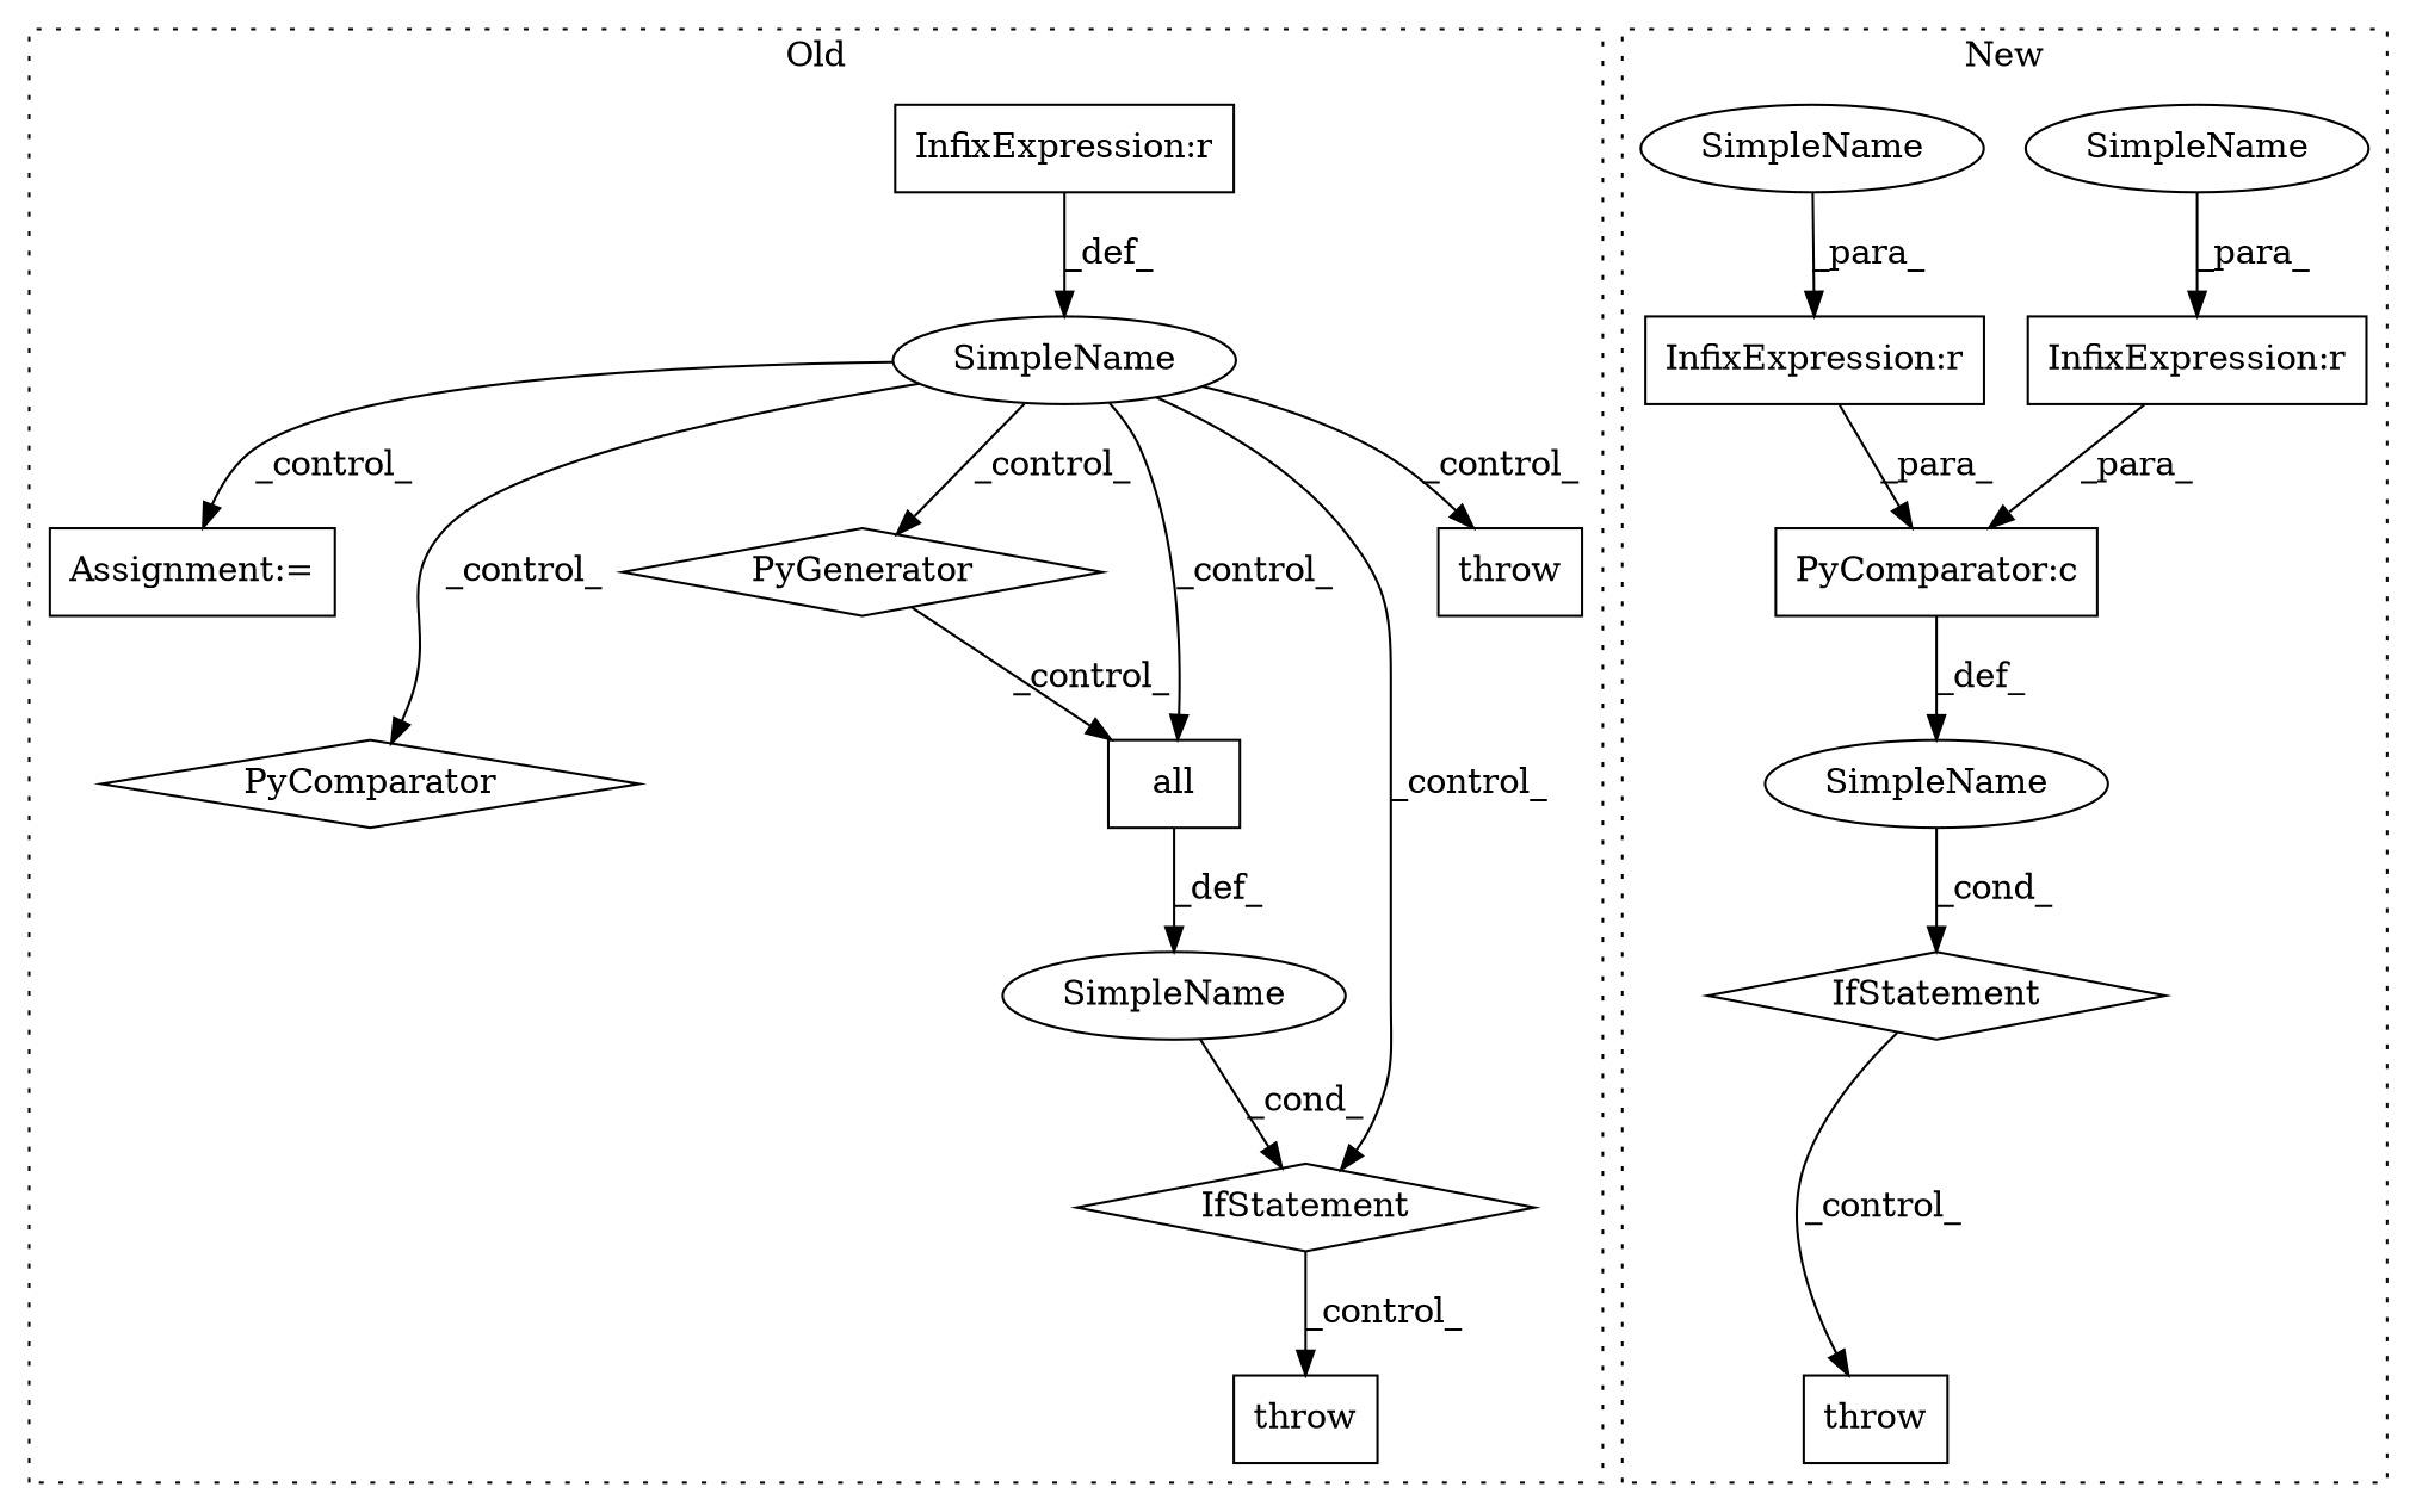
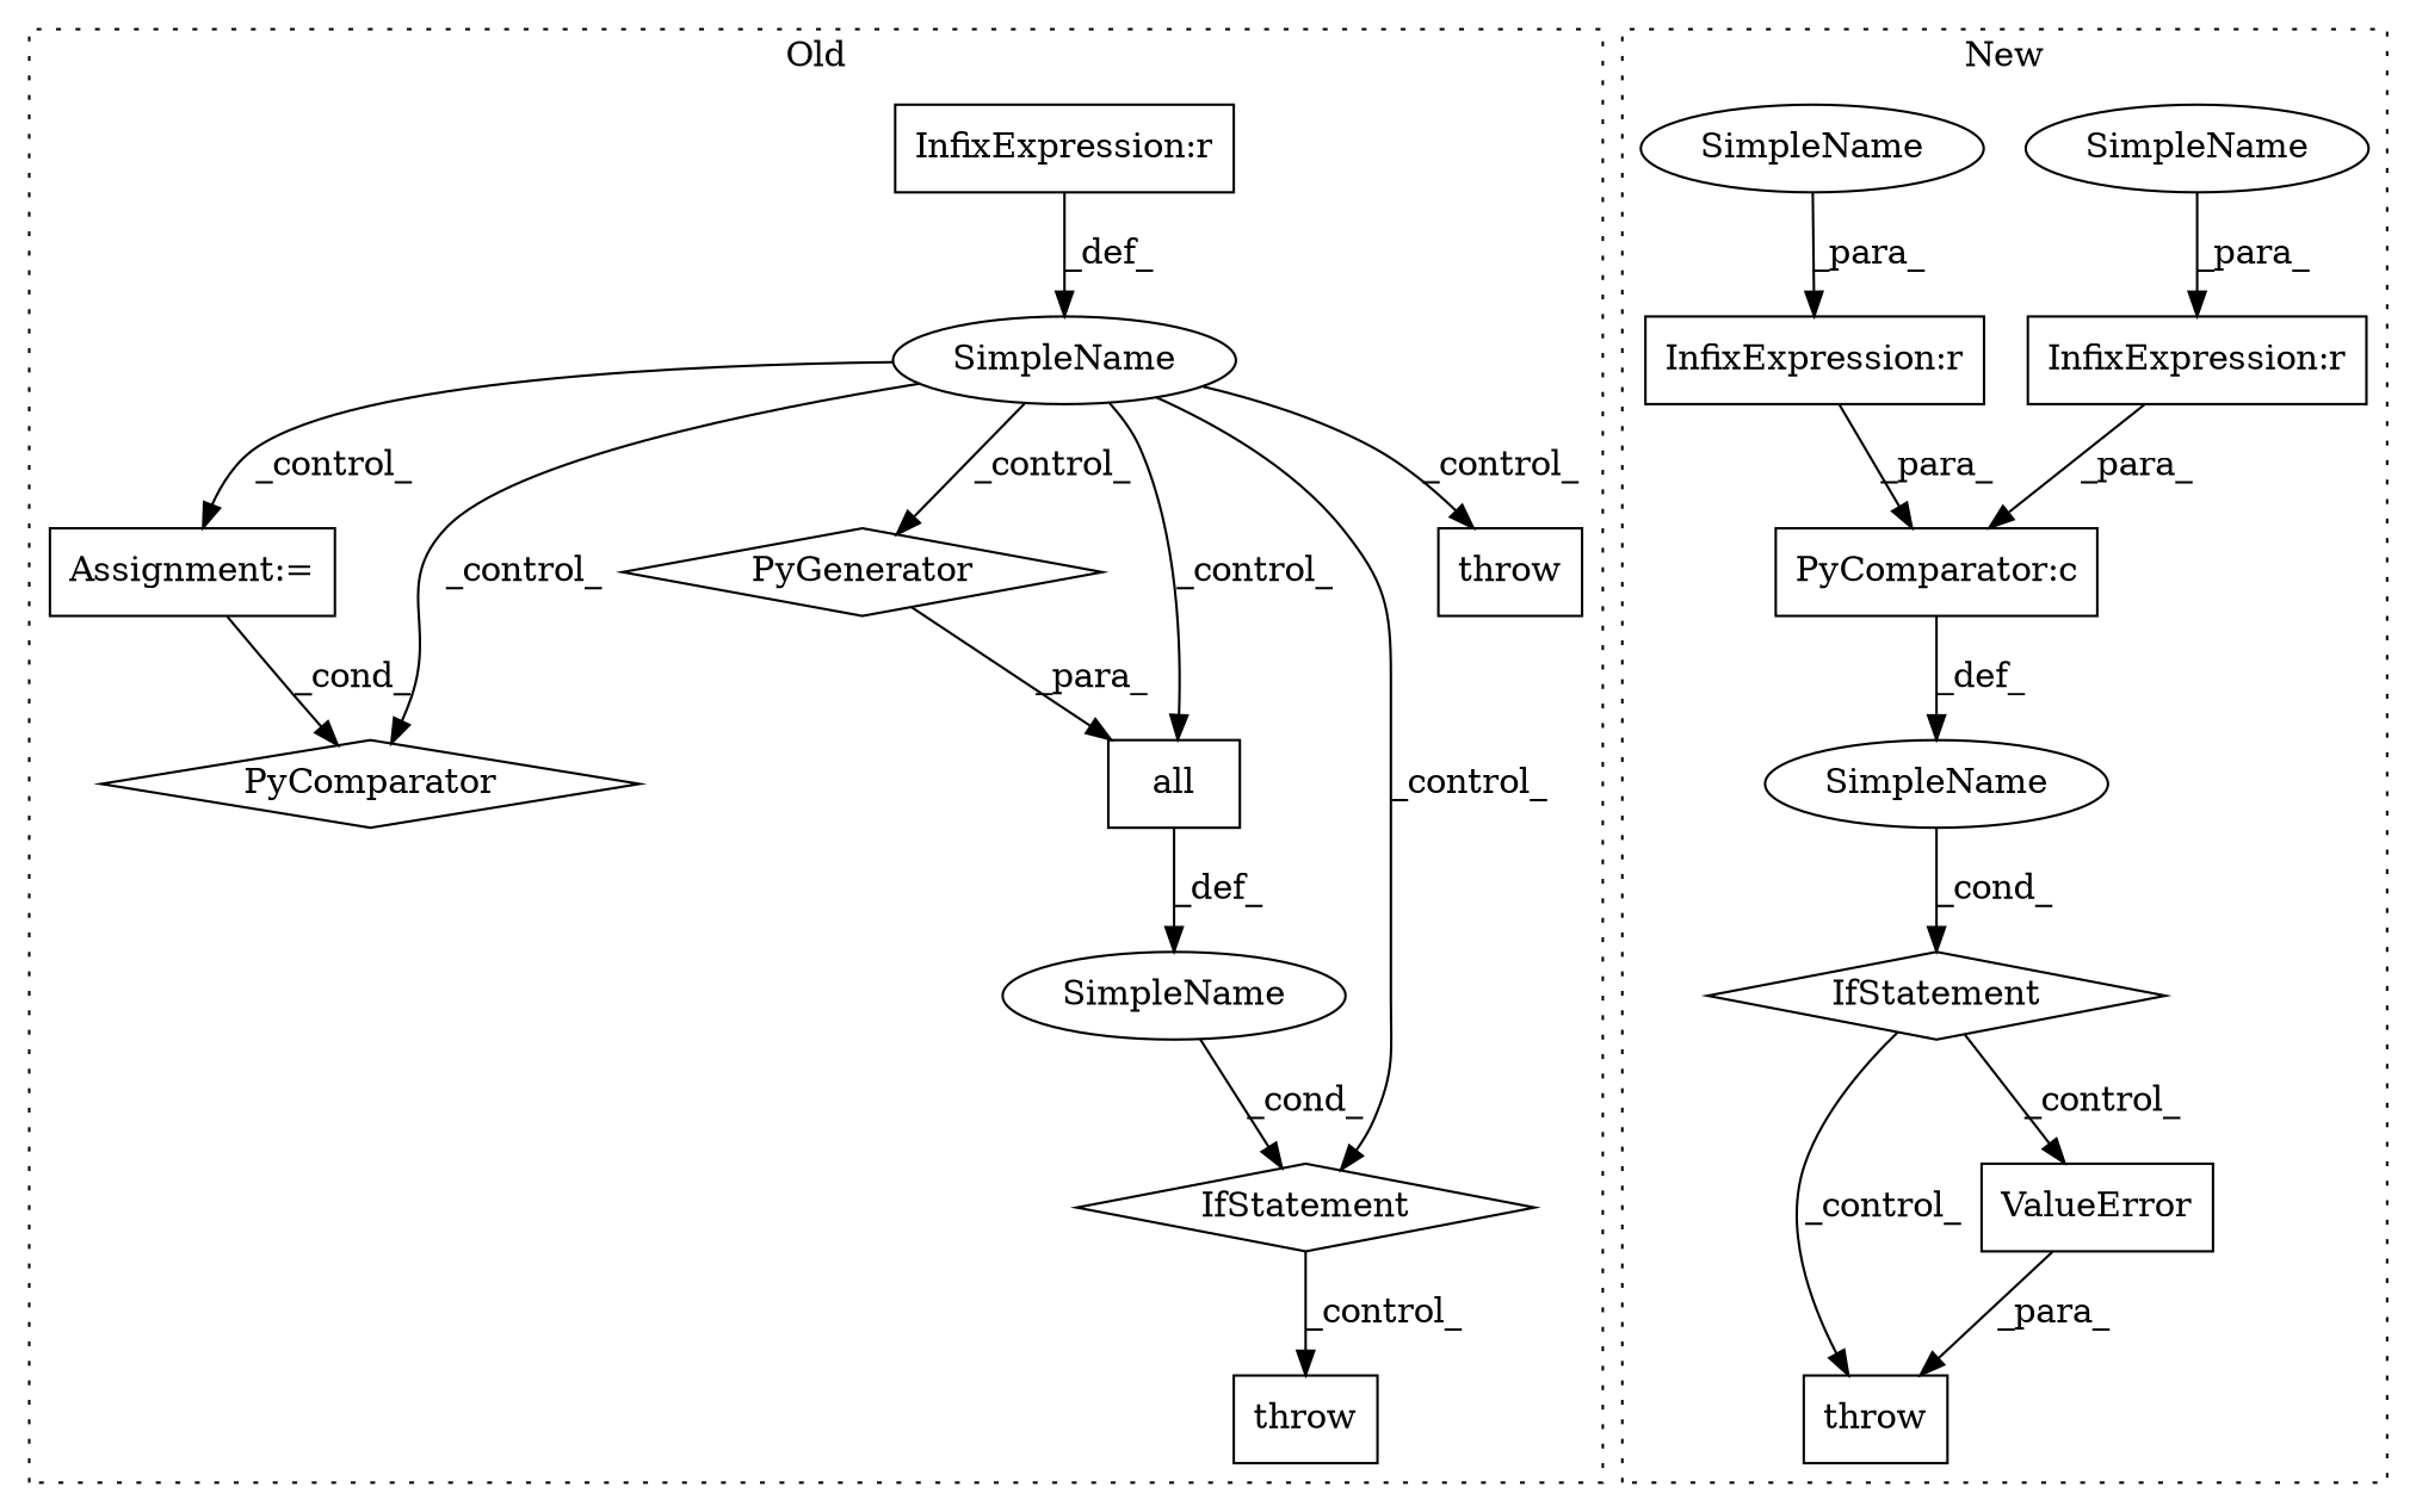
  digraph {
    node [a=42 l=4 shape=box]
    n1 [a=107 l=128 label=PyGenerator s=2146 shape=diamond]
    n2 [a=7 l=53 label="Assignment:=" s=2215]
    n3 [a=113 l=53 label=PyComparator s=2215 shape=diamond]
    n4 [a=25 l="4,2" label=IfStatement s="2129,2271" shape=diamond]
    n5 [a=53 l=6 label=throw s=2402]
    n6 [label=SimpleName shape=ellipse l=""]
    n7 [a=32 l="13,-3" label=all s="2133,2274"]
    n8 [label=SimpleName shape=ellipse l=""]
    n9 [a=27 label="InfixExpression:r" s=1652]
    n10 [a=53 l=6 label=throw s=1801]
    n11 [a=53 l=6 label=throw s=1732]
    n12 [a=25 l="4,2" label=IfStatement s="1636,1722" shape=diamond]
    n13 [label=SimpleName shape=ellipse l=""]
+   n14 [a=32 l="11,1" label=ValueError s="1738,1823"]
    n15 [a=27 label="InfixExpression:r" s=1648]
    n16 [a=27 label="PyComparator:c" s=1679]
    n17 [a=27 label="InfixExpression:r" s=1691]
    n18 [label=SimpleName s=1695 shape=ellipse]
    n19 [label=SimpleName s=1652 shape=ellipse]
    subgraph cluster_1 {
      label=Old
      style=dotted
      n1
      n2
      n3
      n4
      n5
      n6
      n7
      n8
      n9
      n10
    }
    subgraph cluster_2 {
      label=New
      style=dotted
      n11
      n12
      n13
+     n14
      n15
      n16
      n17
      n18
      n19
    }
-   n1 -> n7 [label=_control_]
+   n1 -> n7 [label=_para_]
+   n2 -> n3 [label=_cond_]
    n4 -> n5 [label=_control_]
    n6 -> n4 [label=_cond_]
    n7 -> n6 [label=_def_]
    n8 -> n1 [label=_control_]
    n8 -> n2 [label=_control_]
    n8 -> n3 [label=_control_]
    n8 -> n4 [label=_control_]
    n8 -> n7 [label=_control_]
    n8 -> n10 [label=_control_]
    n9 -> n8 [label=_def_]
    n12 -> n11 [label=_control_]
+   n12 -> n14 [label=_control_]
    n13 -> n12 [label=_cond_]
+   n14 -> n11 [label=_para_]
    n15 -> n16 [label=_para_]
    n16 -> n13 [label=_def_]
    n17 -> n16 [label=_para_]
    n18 -> n17 [label=_para_]
    n19 -> n15 [label=_para_]
  }
